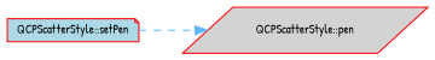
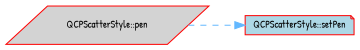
  digraph {
    rankdir=LR
    fontname="Patrick Hand"
    node [color=red fontname="Patrick Hand" fontsize=10 style=filled]
    n1 [fillcolor=lightblue fontcolor=black height=0.2 label="QCPScatterStyle::setPen" shape=note width=0.4]
    n2 [fillcolor=lightgrey height=0.2 label="QCPScatterStyle::pen" shape=parallelogram width=0.4]
-   n1 -> n2 [color=steelblue1 fontname="Patrick Hand" fontsize=10 labelfontname=Helvetica labelfontsize=10 style=dashed]
+   n2 -> n1 [color=steelblue1 fontname="Patrick Hand" fontsize=10 labelfontname=Helvetica labelfontsize=10 style=dashed]
  }
